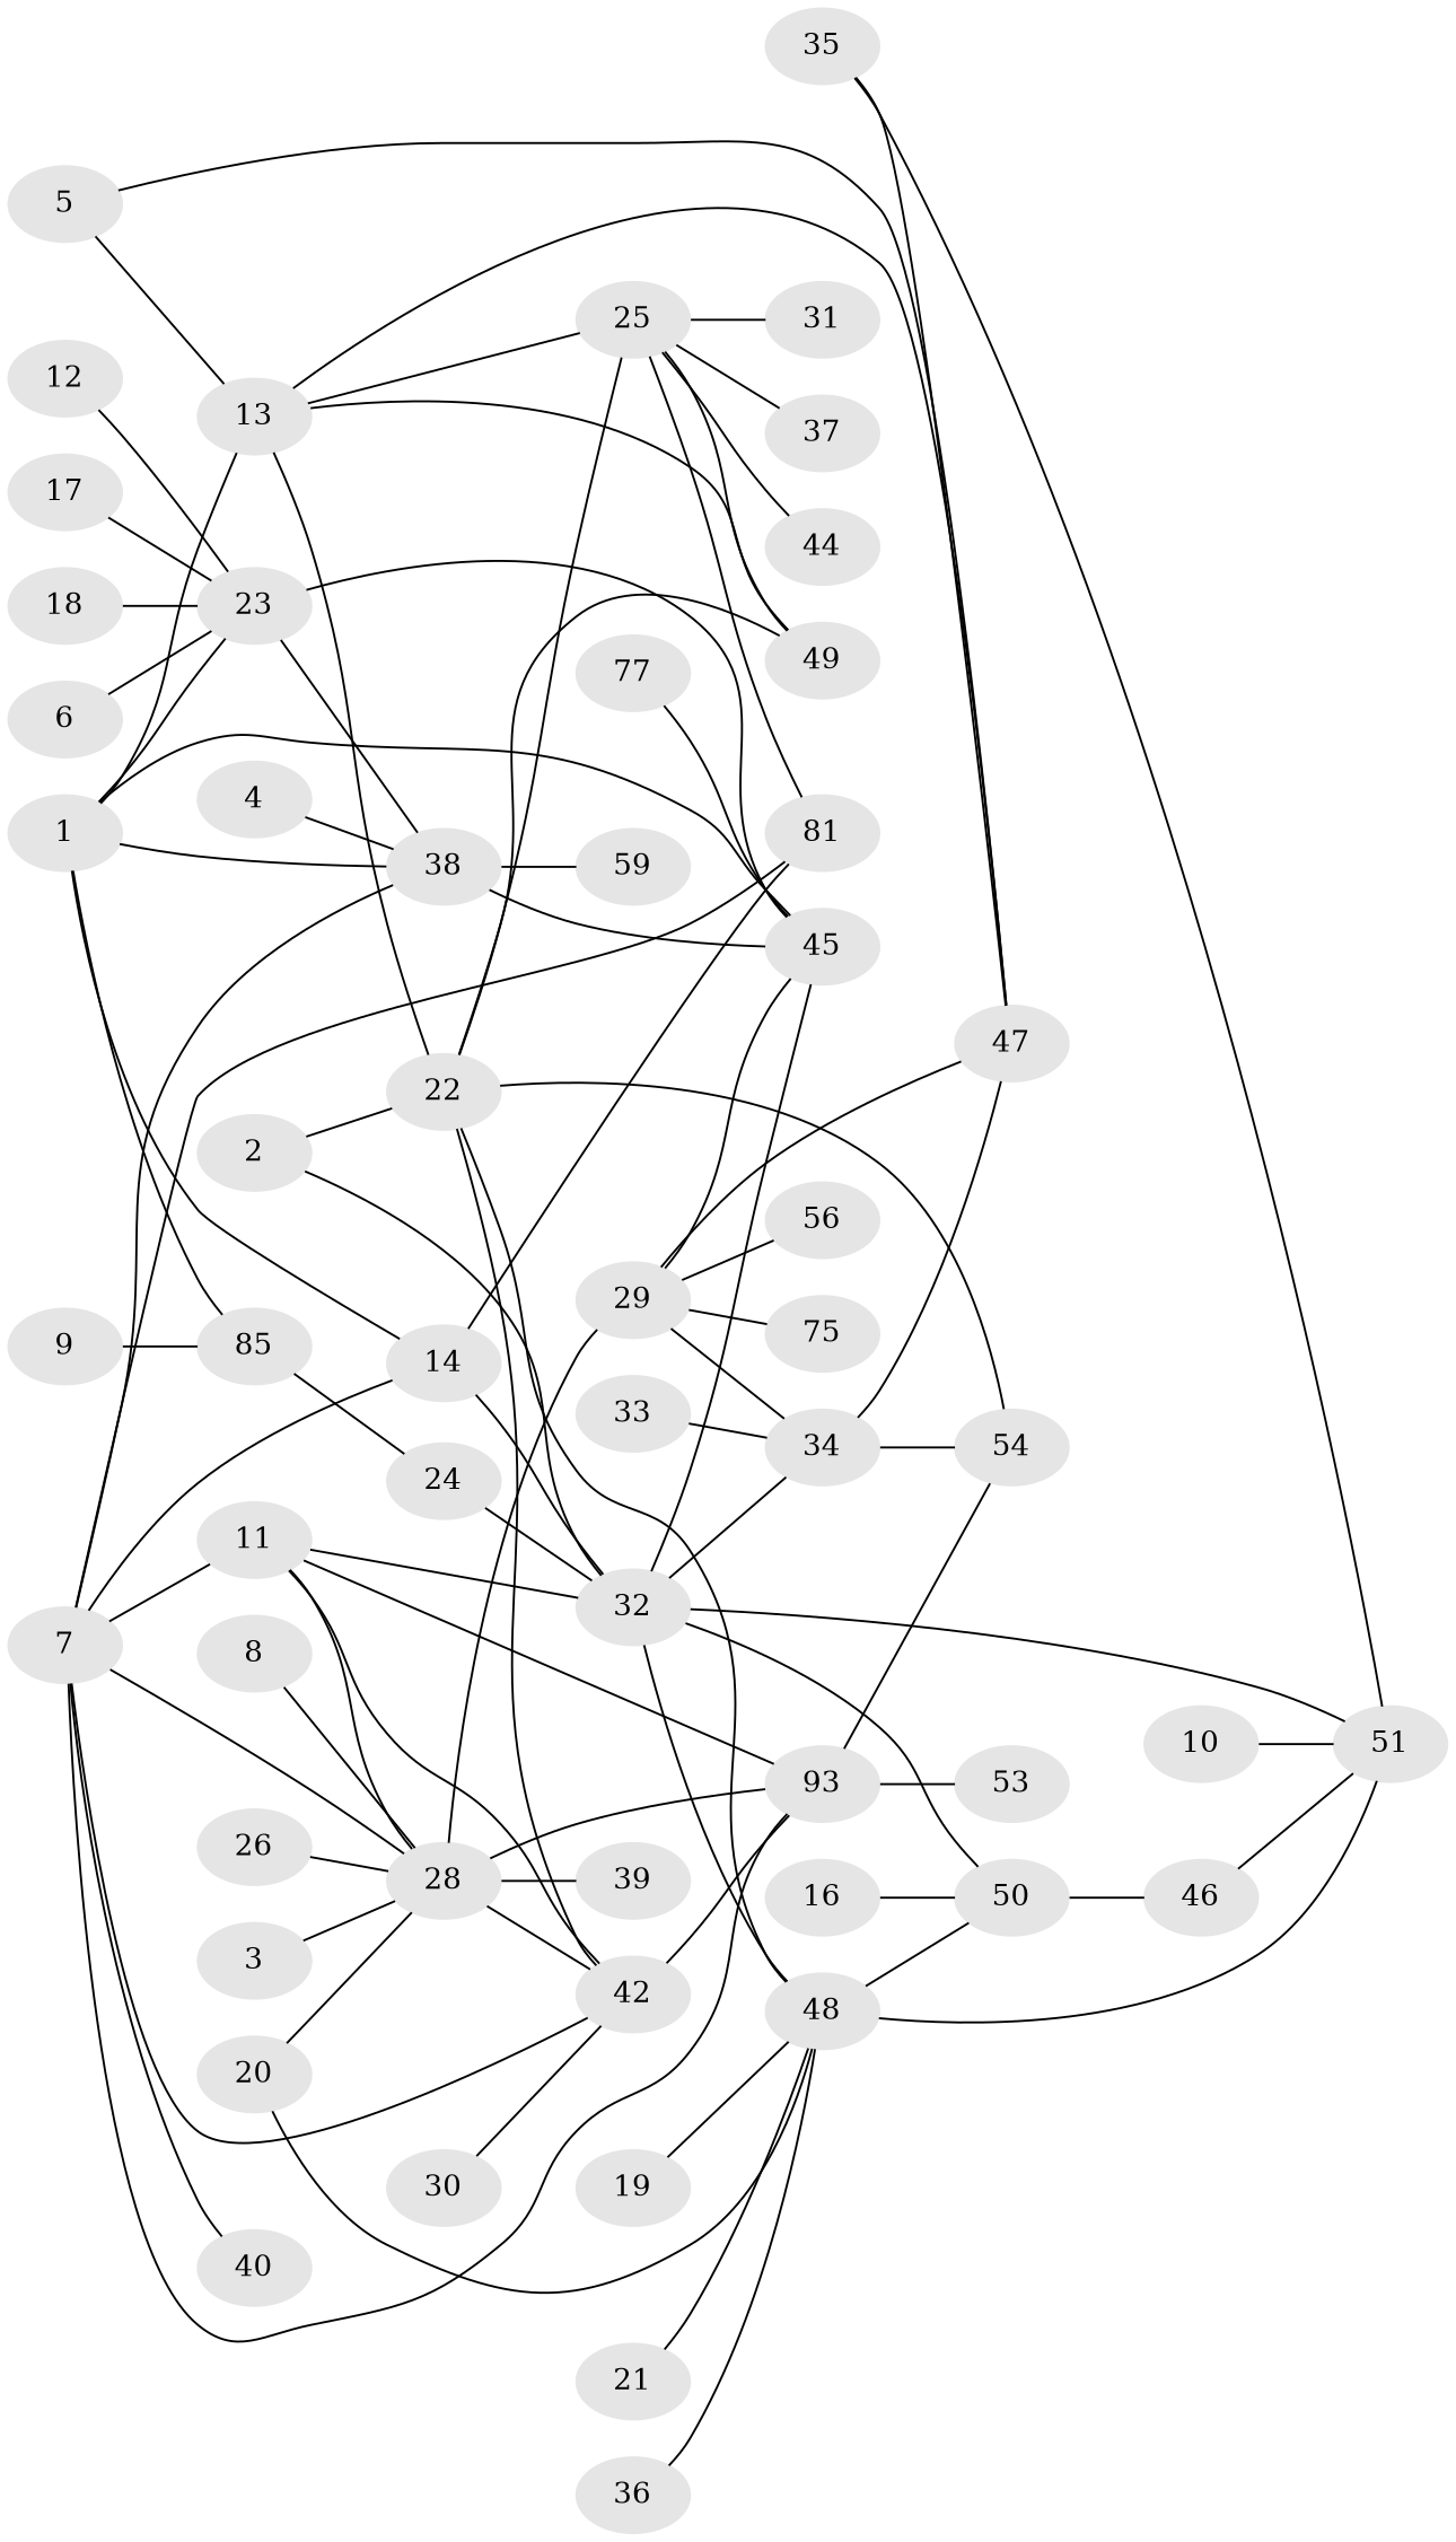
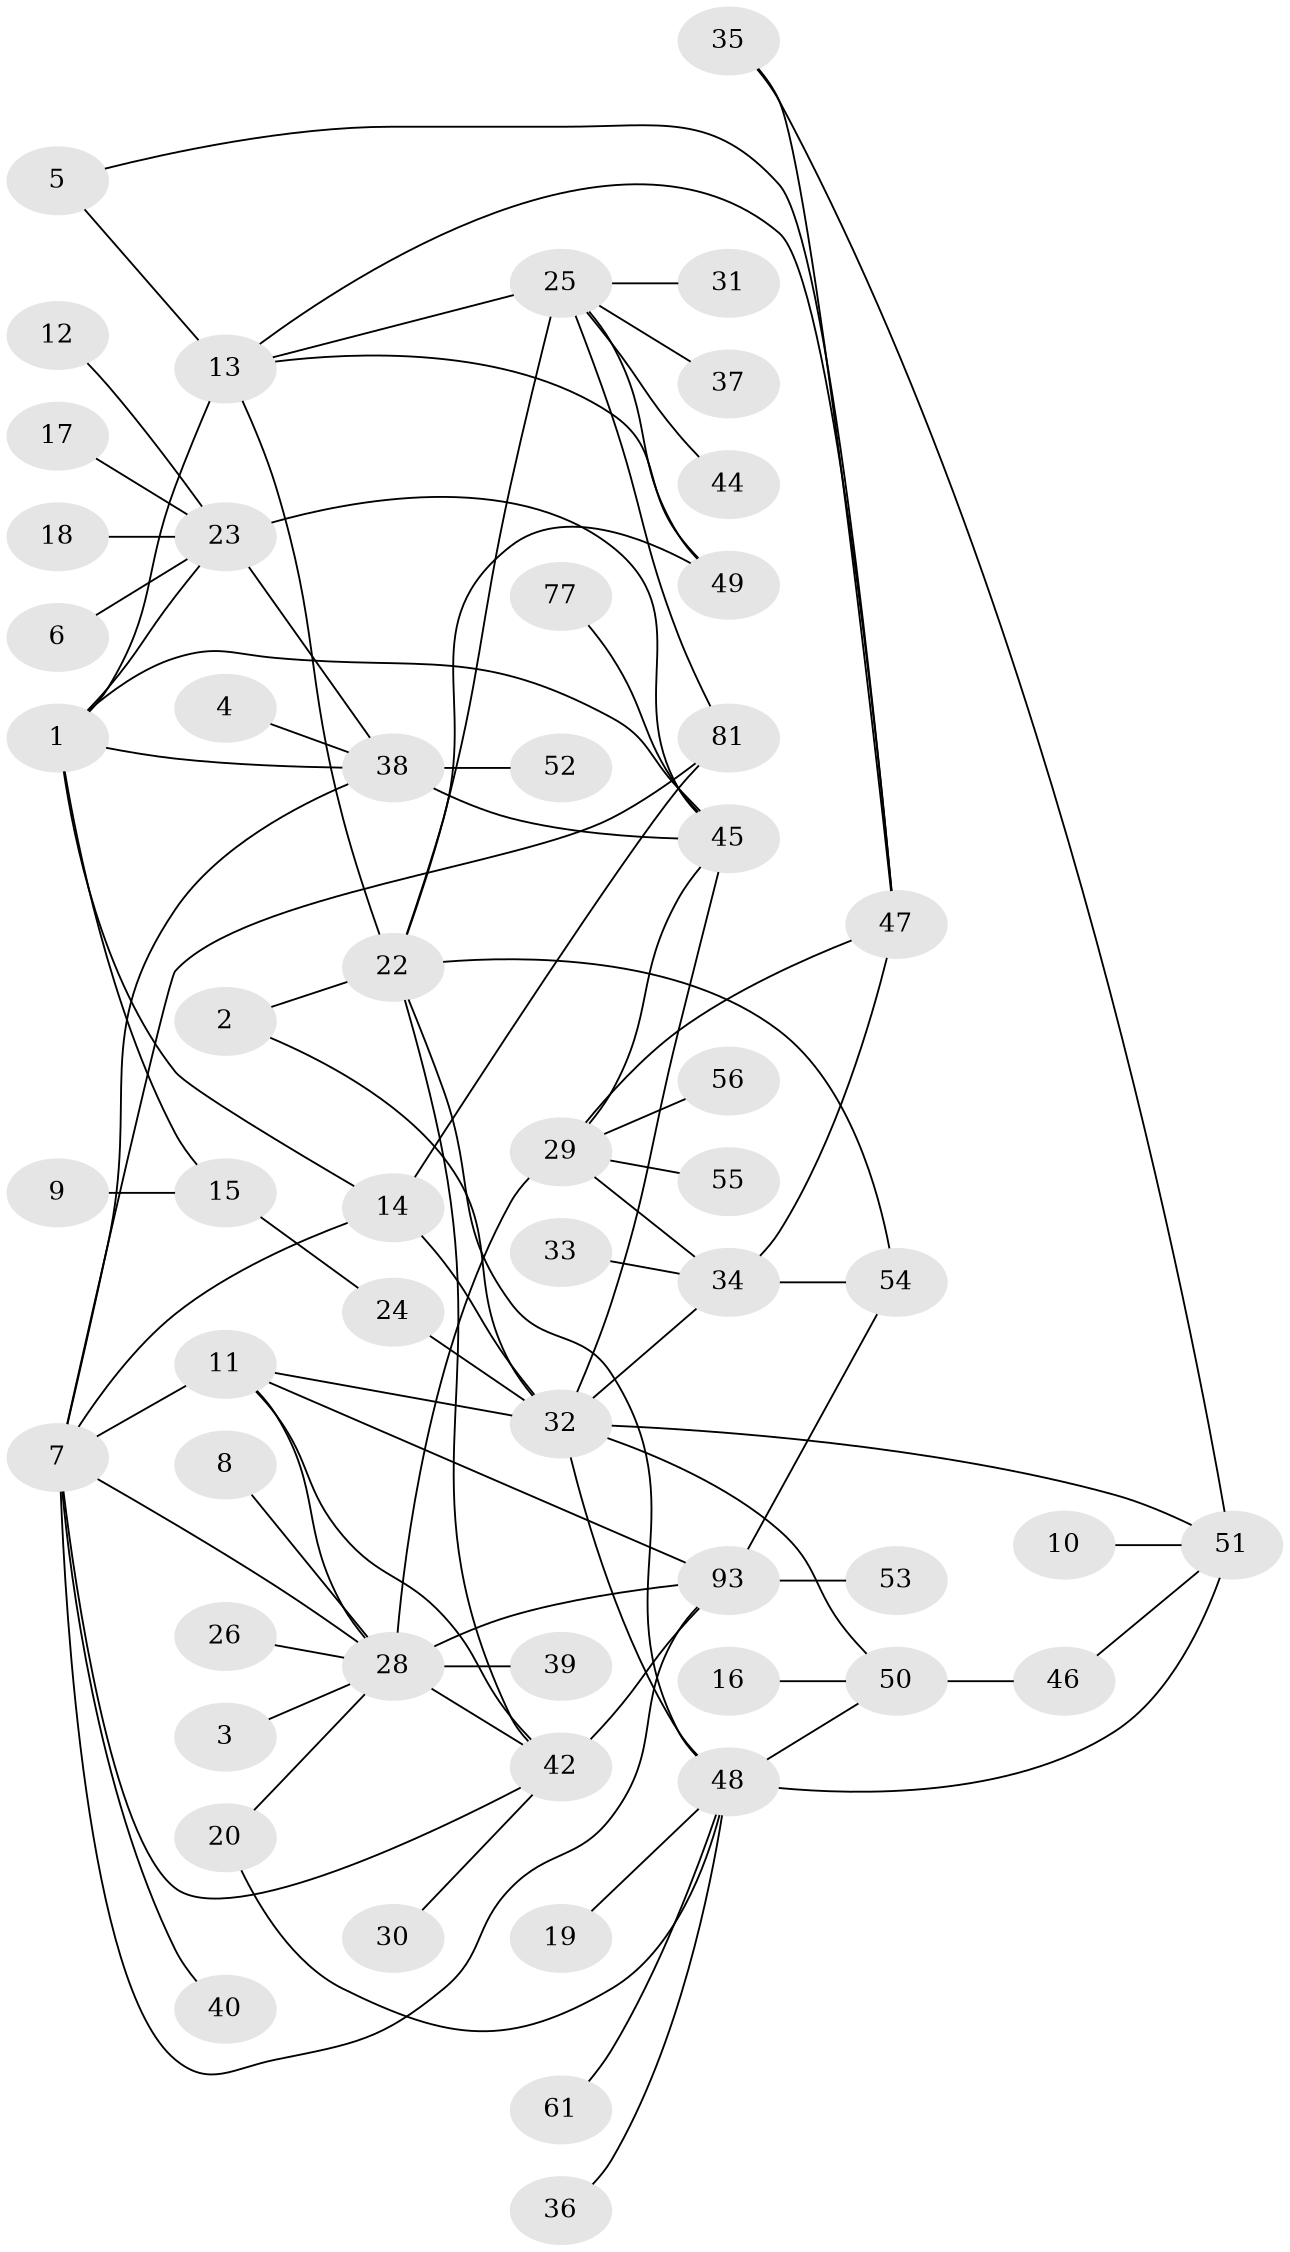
  graph {
    rankdir=LR
    node [color=gray90 style=filled]
    edge [weight=1.0]
    1
    13
    14
-   15 [label=85]
+   15
    23
    38
    45
    22
    47
    25
    49
    32
    n13 [label=81]
    24
-   52 [label=59]
+   52
    2
    42
    48
    54
    51
    50
    34
    3
    28
    n25 [label=93]
    29
    39
    4
    5
    6
    7
    11
    40
    53
    8
    9
    10
    12
    31
    37
    44
-   55 [label=75]
+   55
    56
    16
    46
    17
    18
    19
    20
-   21
+   21 [label=61]
    26
    n52 [label=77]
    30
    33
    35
    36
    1 -- 13
    1 -- 14
    1 -- 15
    1 -- 23 [weight=2.0]
    1 -- 38
    1 -- 45
    13 -- 22 [weight=2.0]
    13 -- 47
    13 -- 25 [weight=2.0]
    13 -- 49 [weight=2.0]
    14 -- 32
    14 -- n13
    15 -- 24
    23 -- 38 [weight=2.0]
    23 -- 45 [weight=2.0]
    38 -- 45
    38 -- 52
    22 -- 25
    22 -- 49
    22 -- 42
    22 -- 48
    22 -- 54
    25 -- 49
    25 -- n13
    25 -- 31
    25 -- 37
    25 -- 44
    32 -- 45
    32 -- 48
    32 -- 51 [weight=2.0]
    32 -- 50
    32 -- 34
    24 -- 32
    2 -- 22
    2 -- 32
    42 -- n25
    48 -- 51 [weight=2.0]
    48 -- 50
    50 -- 46 [weight=2.0]
    34 -- 47 [weight=2.0]
    34 -- 54
    3 -- 28
    28 -- 42
    28 -- n25
    28 -- 29
    28 -- 39
    n25 -- 54
    n25 -- 53
    29 -- 45 [weight=2.0]
    29 -- 47 [weight=4.0]
    29 -- 34 [weight=2.0]
    29 -- 55
    29 -- 56
    4 -- 38
    5 -- 13
    5 -- 47
    6 -- 23
    7 -- 14
    7 -- 38
    7 -- n13
    7 -- 42
    7 -- 28
    7 -- n25
    7 -- 11
    7 -- 40
    11 -- 32
    11 -- 42
    11 -- 28
    11 -- n25
    8 -- 28
    9 -- 15
    10 -- 51
    12 -- 23
    16 -- 50
    46 -- 51
    17 -- 23
    18 -- 23
    19 -- 48
    20 -- 48
    20 -- 28
    21 -- 48
    26 -- 28
    n52 -- 45
    30 -- 42
    33 -- 34
    35 -- 47
    35 -- 51
    36 -- 48
  }
